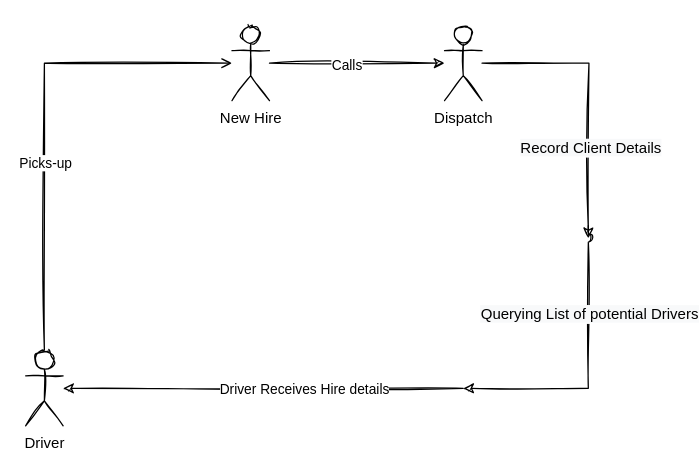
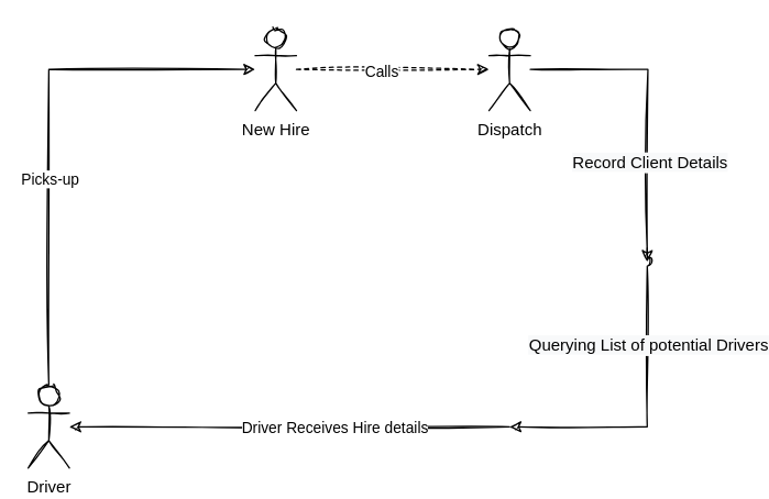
  <mxCell id="0" />
  <mxCell id="1" parent="0" />
- <mxCell id="2" value="" style="rounded=0;orthogonalLoop=1;jettySize=auto;html=1;edgeStyle=orthogonalEdgeStyle;sketch=1;" parent="1" source="4" target="7" edge="1"><mxGeometry relative="1" as="geometry" /></mxCell>
+ <mxCell id="2" value="" style="rounded=0;orthogonalLoop=1;jettySize=auto;html=1;edgeStyle=orthogonalEdgeStyle;sketch=1;dashed=1;" parent="1" source="4" target="7" edge="1"><mxGeometry relative="1" as="geometry" /></mxCell>
  <mxCell id="3" value="Calls" style="edgeLabel;html=1;align=center;verticalAlign=middle;resizable=0;points=[];sketch=1;" parent="2" vertex="1" connectable="0"><mxGeometry x="-0.13" y="-1" relative="1" as="geometry"><mxPoint as="offset" /></mxGeometry></mxCell>
  <mxCell id="4" value="New Hire" style="shape=umlActor;verticalLabelPosition=bottom;verticalAlign=top;html=1;outlineConnect=0;sketch=1;" parent="1" vertex="1"><mxGeometry x="185" y="20" width="30" height="60" as="geometry" /></mxCell>
  <mxCell id="5" style="rounded=0;orthogonalLoop=1;jettySize=auto;html=1;edgeStyle=orthogonalEdgeStyle;sketch=1;" parent="1" source="7" edge="1"><mxGeometry relative="1" as="geometry"><mxPoint x="470" y="190" as="targetPoint" /></mxGeometry></mxCell>
  <mxCell id="6" value="&lt;span style=&quot;font-size: 12px; background-color: rgb(248, 249, 250);&quot;&gt;Record Client Details&lt;/span&gt;" style="edgeLabel;html=1;align=center;verticalAlign=middle;resizable=0;points=[];sketch=1;" parent="5" vertex="1" connectable="0"><mxGeometry x="0.353" y="1" relative="1" as="geometry"><mxPoint as="offset" /></mxGeometry></mxCell>
  <mxCell id="7" value="Dispatch" style="shape=umlActor;verticalLabelPosition=bottom;verticalAlign=top;html=1;outlineConnect=0;sketch=1;" parent="1" vertex="1"><mxGeometry x="355" y="20" width="30" height="60" as="geometry" /></mxCell>
- <mxCell id="8" style="rounded=0;orthogonalLoop=1;jettySize=auto;html=1;edgeStyle=orthogonalEdgeStyle;sketch=1;endArrow=open;" parent="1" source="10" target="4" edge="1"><mxGeometry relative="1" as="geometry"><mxPoint x="55" y="260" as="sourcePoint" /><mxPoint x="75" y="51" as="targetPoint" /><Array as="points"><mxPoint x="35" y="50" /></Array></mxGeometry></mxCell>
+ <mxCell id="8" style="rounded=0;orthogonalLoop=1;jettySize=auto;html=1;edgeStyle=orthogonalEdgeStyle;sketch=1;" parent="1" source="10" target="4" edge="1"><mxGeometry relative="1" as="geometry"><mxPoint x="55" y="260" as="sourcePoint" /><mxPoint x="75" y="51" as="targetPoint" /><Array as="points"><mxPoint x="35" y="50" /></Array></mxGeometry></mxCell>
  <mxCell id="9" value="Picks-up" style="edgeLabel;html=1;align=center;verticalAlign=middle;resizable=0;points=[];sketch=1;" parent="8" vertex="1" connectable="0"><mxGeometry x="-0.375" y="-1" relative="1" as="geometry"><mxPoint x="-1" y="-32" as="offset" /></mxGeometry></mxCell>
  <mxCell id="10" value="Driver" style="shape=umlActor;verticalLabelPosition=bottom;verticalAlign=top;html=1;outlineConnect=0;sketch=1;" parent="1" vertex="1"><mxGeometry x="20" y="280" width="30" height="60" as="geometry" /></mxCell>
  <mxCell id="11" value="" style="rounded=0;orthogonalLoop=1;jettySize=auto;html=1;jumpStyle=arc;edgeStyle=orthogonalEdgeStyle;sketch=1;" parent="1" edge="1"><mxGeometry relative="1" as="geometry"><mxPoint x="470" y="180" as="sourcePoint" /><mxPoint x="370" y="310" as="targetPoint" /><Array as="points"><mxPoint x="470" y="230" /><mxPoint x="470" y="230" /></Array></mxGeometry></mxCell>
  <mxCell id="12" value="&lt;span style=&quot;font-size: 12px; background-color: rgb(248, 249, 250);&quot;&gt;Querying List of potential Drivers&lt;/span&gt;" style="edgeLabel;html=1;align=center;verticalAlign=middle;resizable=0;points=[];sketch=1;" parent="11" vertex="1" connectable="0"><mxGeometry x="0.26" y="3" relative="1" as="geometry"><mxPoint x="15" y="-63" as="offset" /></mxGeometry></mxCell>
  <mxCell id="13" style="rounded=0;orthogonalLoop=1;jettySize=auto;html=1;edgeStyle=orthogonalEdgeStyle;sketch=1;" parent="1" target="10" edge="1"><mxGeometry relative="1" as="geometry"><mxPoint x="370" y="310" as="sourcePoint" /></mxGeometry></mxCell>
  <mxCell id="14" value="Driver Receives Hire details" style="edgeLabel;html=1;align=center;verticalAlign=middle;resizable=0;points=[];sketch=1;" parent="13" vertex="1" connectable="0"><mxGeometry x="-0.203" relative="1" as="geometry"><mxPoint as="offset" /></mxGeometry></mxCell>
